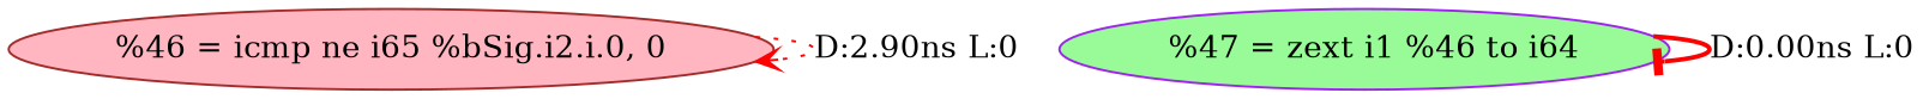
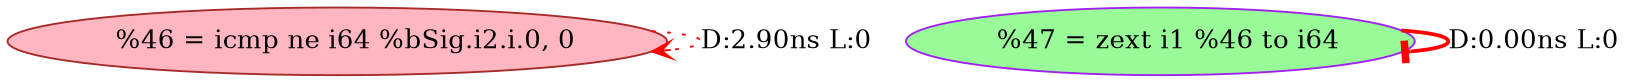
  digraph {
    node [style=filled]
    edge [color=red]
-   n1 [label="%46 = icmp ne i65 %bSig.i2.i.0, 0" fillcolor=lightpink color=brown]
+   n1 [label="  %46 = icmp ne i64 %bSig.i2.i.0, 0" fillcolor=lightpink color=brown]
    n2 [label="  %47 = zext i1 %46 to i64" fillcolor=palegreen color=purple]
    n1 -> n1 [label="D:2.90ns L:0" style=dotted arrowhead=vee]
    n2 -> n2 [label="D:0.00ns L:0" style=bold arrowhead=tee]
  }
